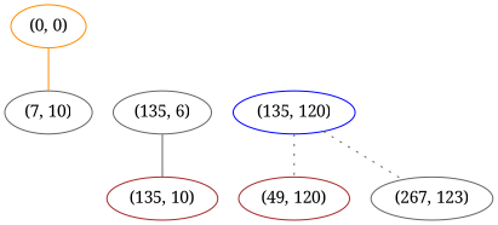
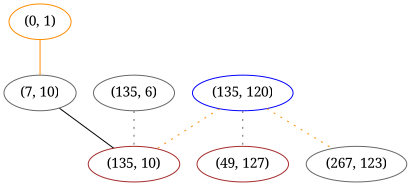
  graph {
    fontname="Noto Serif"
    node [color=gray40 fontname="Noto Serif"]
    edge [color=darkorange fontname="Noto Serif" style=dotted weight=1]
-   "(0, 0)" [color=darkorange]
+   "(0, 0)" [color=darkorange label="(0, 1)"]
    "(7, 10)"
    "(135, 10)" [color=brown]
    "(135, 6)"
    "(135, 120)" [color=blue]
-   "(49, 120)" [color=brown]
+   "(49, 120)" [color=brown label="(49, 127)"]
    "(267, 123)"
    "(0, 0)" -- "(7, 10)" [style=solid weight=4]
-   "(135, 6)" -- "(135, 10)" [color=gray40 style=solid]
+   "(7, 10)" -- "(135, 10)" [color=black style=solid]
+   "(135, 6)" -- "(135, 10)" [color=gray40]
+   "(135, 120)" -- "(135, 10)"
    "(135, 120)" -- "(49, 120)" [color=gray40]
-   "(135, 120)" -- "(267, 123)" [color=gray40]
+   "(135, 120)" -- "(267, 123)"
  }
